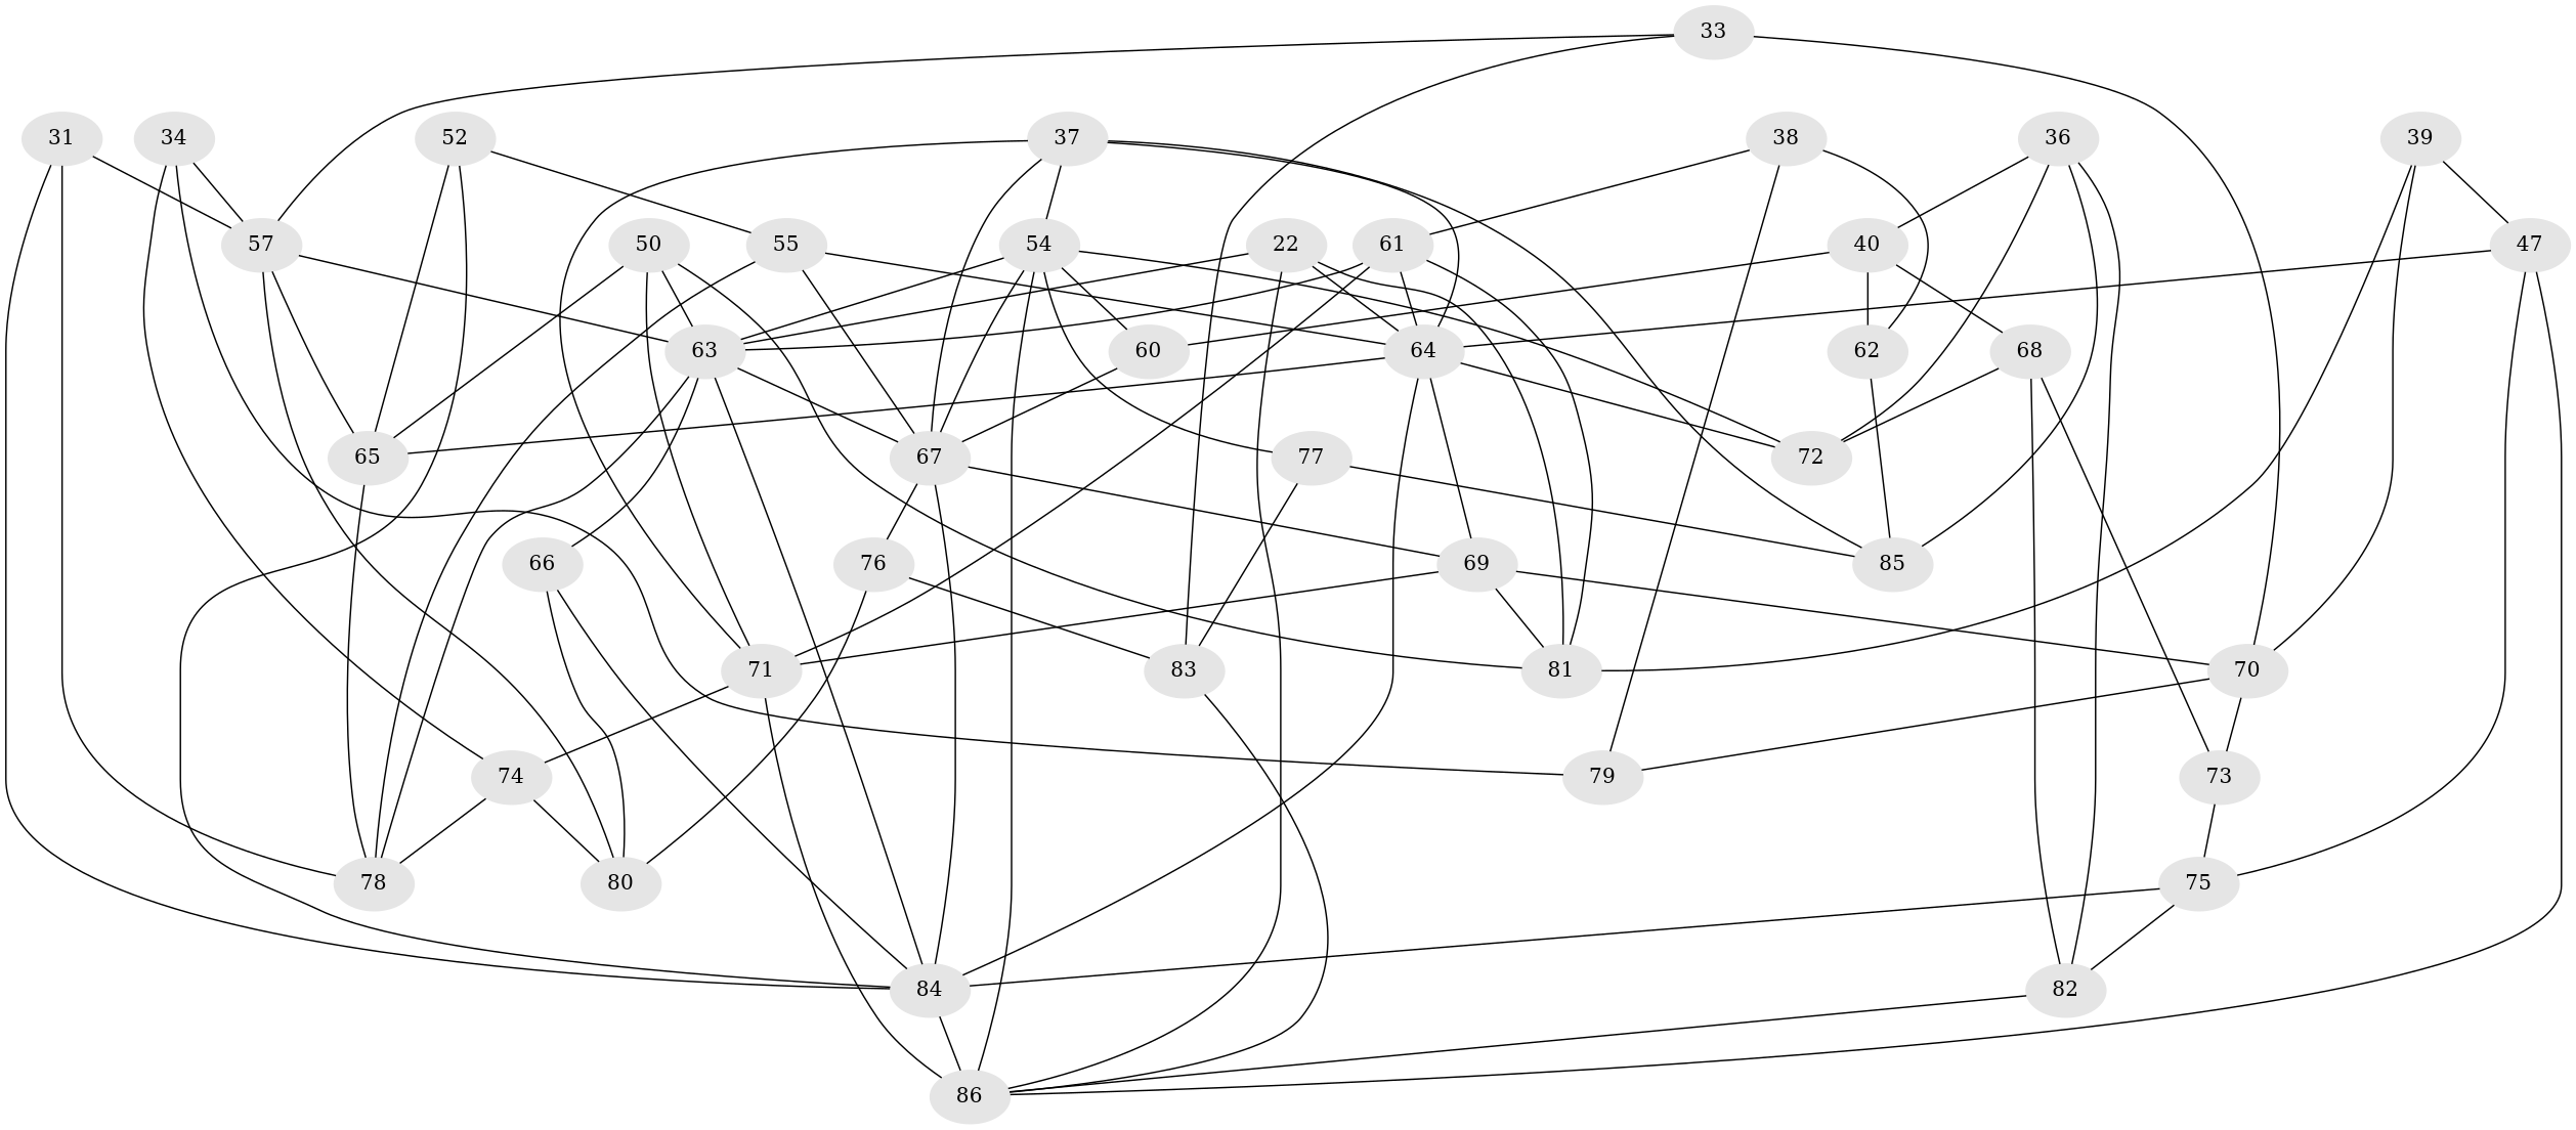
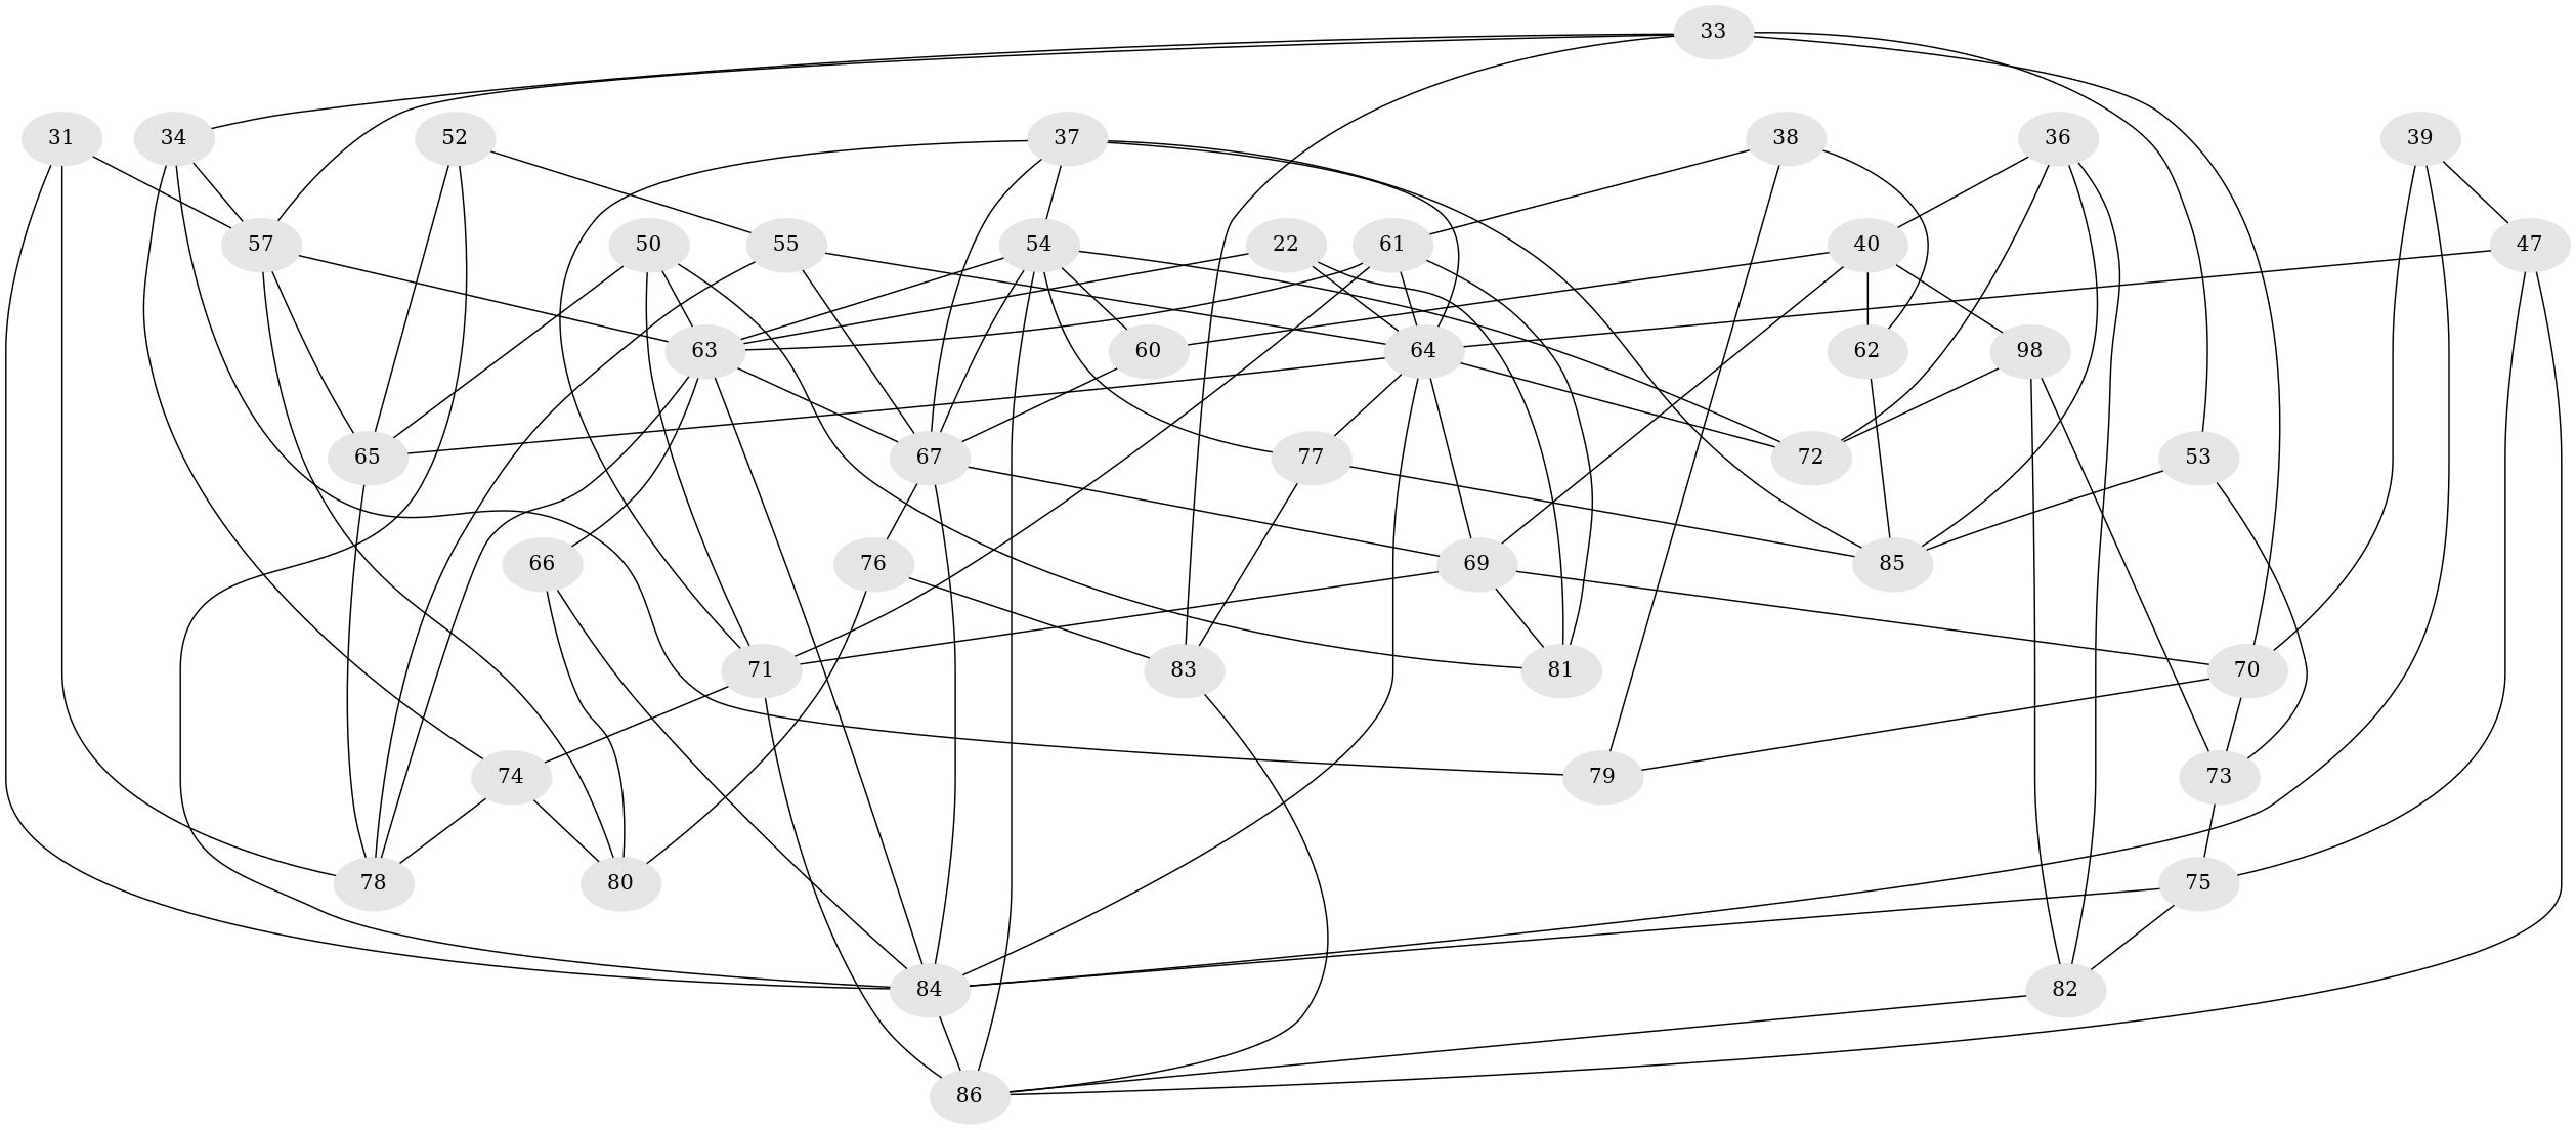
  graph {
    node [color=gray90 style=filled]
    22 [super="+20"]
    63 [super="+49+32"]
    64 [super="+16+44"]
    81
    86 [super="+29+58"]
    78 [super="+26"]
    84 [super="+41+25"]
    67 [super="+59+28"]
    66
    72
    69 [super="+27"]
    65 [super="+43"]
    77
    57 [super="+48"]
    80
    31
    33 [super="+9"]
    34 [super="+12"]
+   53
    70 [super="+56"]
    83
    74
    79 [super="+5"]
    85 [super="+14"]
    73
    40 [super="+3"]
    62
    60 [super="+15"]
-   68
+   68 [label=98]
    36
    82
    37 [super="+21+18"]
    54 [super="+51"]
    71 [super="+46"]
    76
    61 [super="+35"]
    38
    39
    47
    75
    50
    55 [super="+23"]
    52
    22 -- 63 [weight=3]
    22 -- 64
    22 -- 81
-   22 -- 86
    63 -- 78 [weight=2]
    63 -- 84
    63 -- 67
    63 -- 66 [weight=2]
    64 -- 84
    64 -- 72
    64 -- 69
    64 -- 65
+   64 -- 77
    84 -- 86 [weight=2]
    67 -- 84
    67 -- 69
    67 -- 76
    66 -- 84
    66 -- 80
    69 -- 81
    69 -- 70
    69 -- 71
    65 -- 78
    77 -- 83
    77 -- 85
    57 -- 63 [weight=2]
    57 -- 65 [weight=2]
    57 -- 80
    31 -- 78 [weight=2]
    31 -- 84
    31 -- 57
    33 -- 57
+   33 -- 34
+   33 -- 53
    33 -- 70 [weight=2]
    33 -- 83
    34 -- 57
    34 -- 74
    34 -- 79 [weight=3]
+   53 -- 85
+   53 -- 73
    70 -- 79
    70 -- 73
    83 -- 86
    74 -- 78
    74 -- 80
    73 -- 75
+   40 -- 69
    40 -- 62
    40 -- 60 [weight=2]
    40 -- 68
    62 -- 85 [weight=2]
    60 -- 67 [weight=2]
    68 -- 72
    68 -- 73
    68 -- 82
    36 -- 72
    36 -- 85
    36 -- 40
    36 -- 82
    82 -- 86
    37 -- 64 [weight=3]
    37 -- 67 [weight=2]
    37 -- 85
    37 -- 54
    37 -- 71
    54 -- 63
    54 -- 86 [weight=2]
    54 -- 67
    54 -- 72
    54 -- 77
    54 -- 60
    71 -- 86 [weight=4]
    71 -- 74
    76 -- 80
    76 -- 83
    61 -- 63
    61 -- 64 [weight=2]
    61 -- 81
    61 -- 71
    38 -- 79 [weight=2]
    38 -- 62
    38 -- 61
-   39 -- 81
+   39 -- 84
    39 -- 70
    39 -- 47
    47 -- 64
    47 -- 86
    47 -- 75
    75 -- 84
    75 -- 82
    50 -- 63
    50 -- 81
    50 -- 65
    50 -- 71
    55 -- 64 [weight=2]
    55 -- 78 [weight=2]
    55 -- 67
    52 -- 84
    52 -- 65
    52 -- 55
  }
